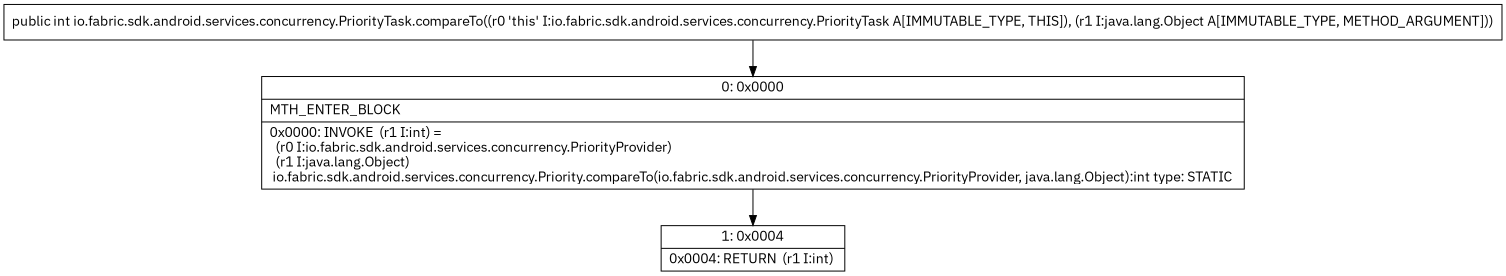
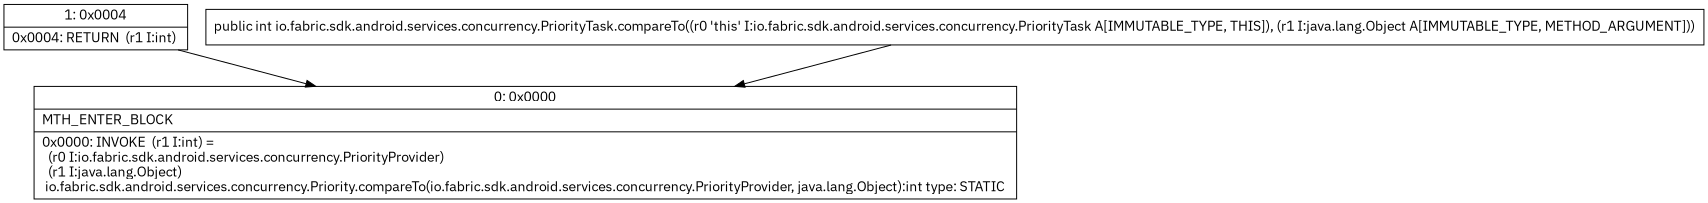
  digraph {
    fontname="IBM Plex Sans"
    node [shape=record fontname="IBM Plex Sans"]
    edge [fontname="IBM Plex Sans"]
    n1 [label="{0\:\ 0x0000|MTH_ENTER_BLOCK\l|0x0000: INVOKE  (r1 I:int) = \l  (r0 I:io.fabric.sdk.android.services.concurrency.PriorityProvider)\l  (r1 I:java.lang.Object)\l io.fabric.sdk.android.services.concurrency.Priority.compareTo(io.fabric.sdk.android.services.concurrency.PriorityProvider, java.lang.Object):int type: STATIC \l}"]
    n2 [label="{1\:\ 0x0004|0x0004: RETURN  (r1 I:int) \l}"]
    n3 [label="{public int io.fabric.sdk.android.services.concurrency.PriorityTask.compareTo((r0 'this' I:io.fabric.sdk.android.services.concurrency.PriorityTask A[IMMUTABLE_TYPE, THIS]), (r1 I:java.lang.Object A[IMMUTABLE_TYPE, METHOD_ARGUMENT])) }"]
-   n1 -> n2
+   n2 -> n1
    n3 -> n1
  }
